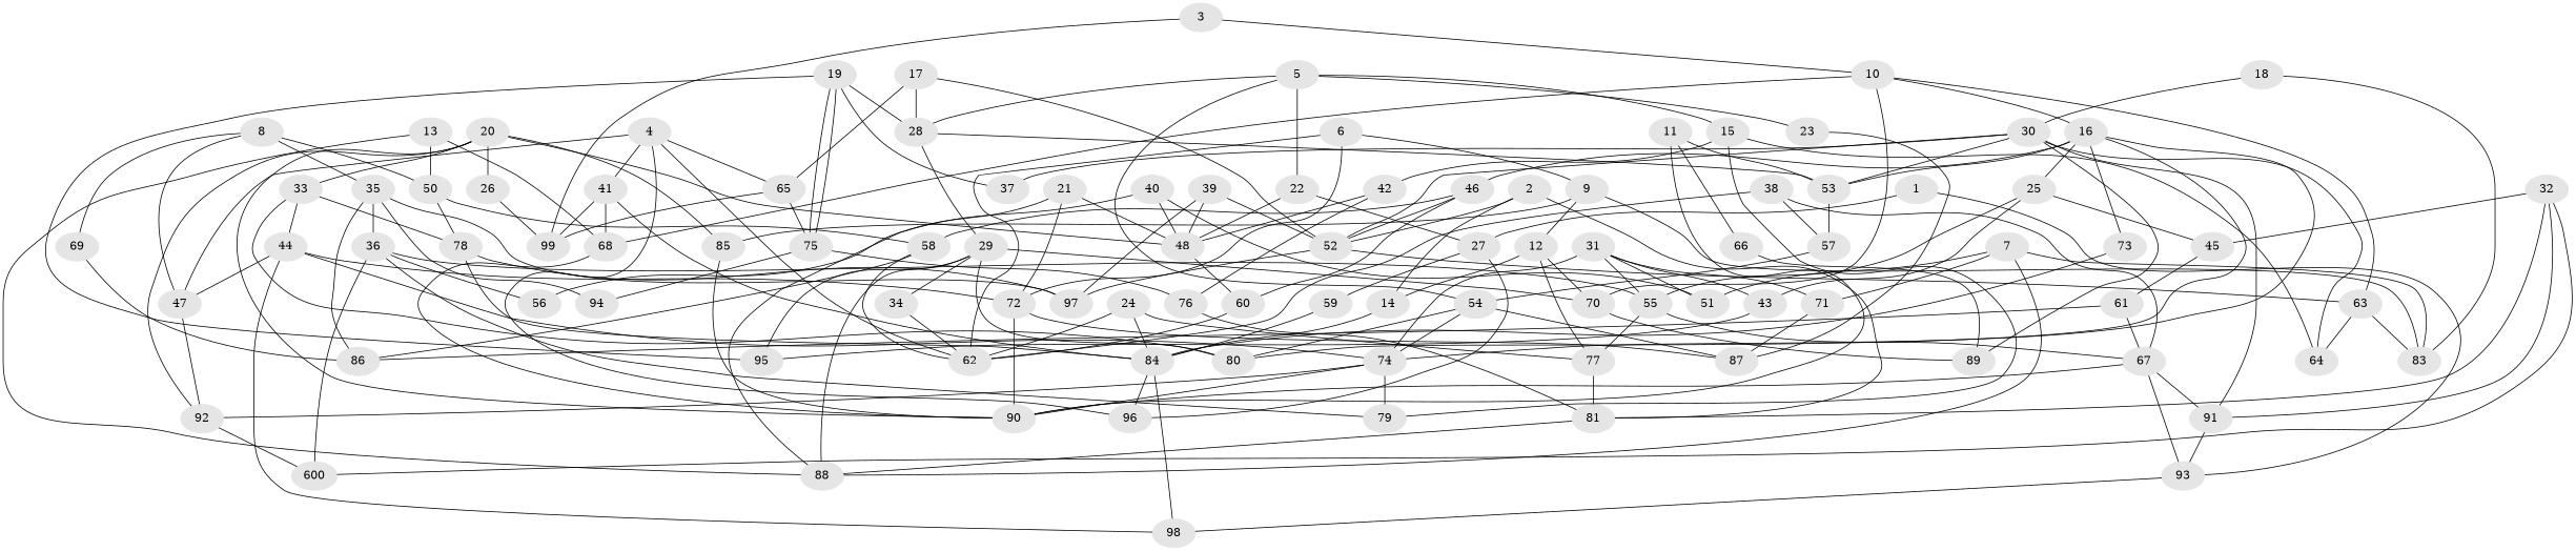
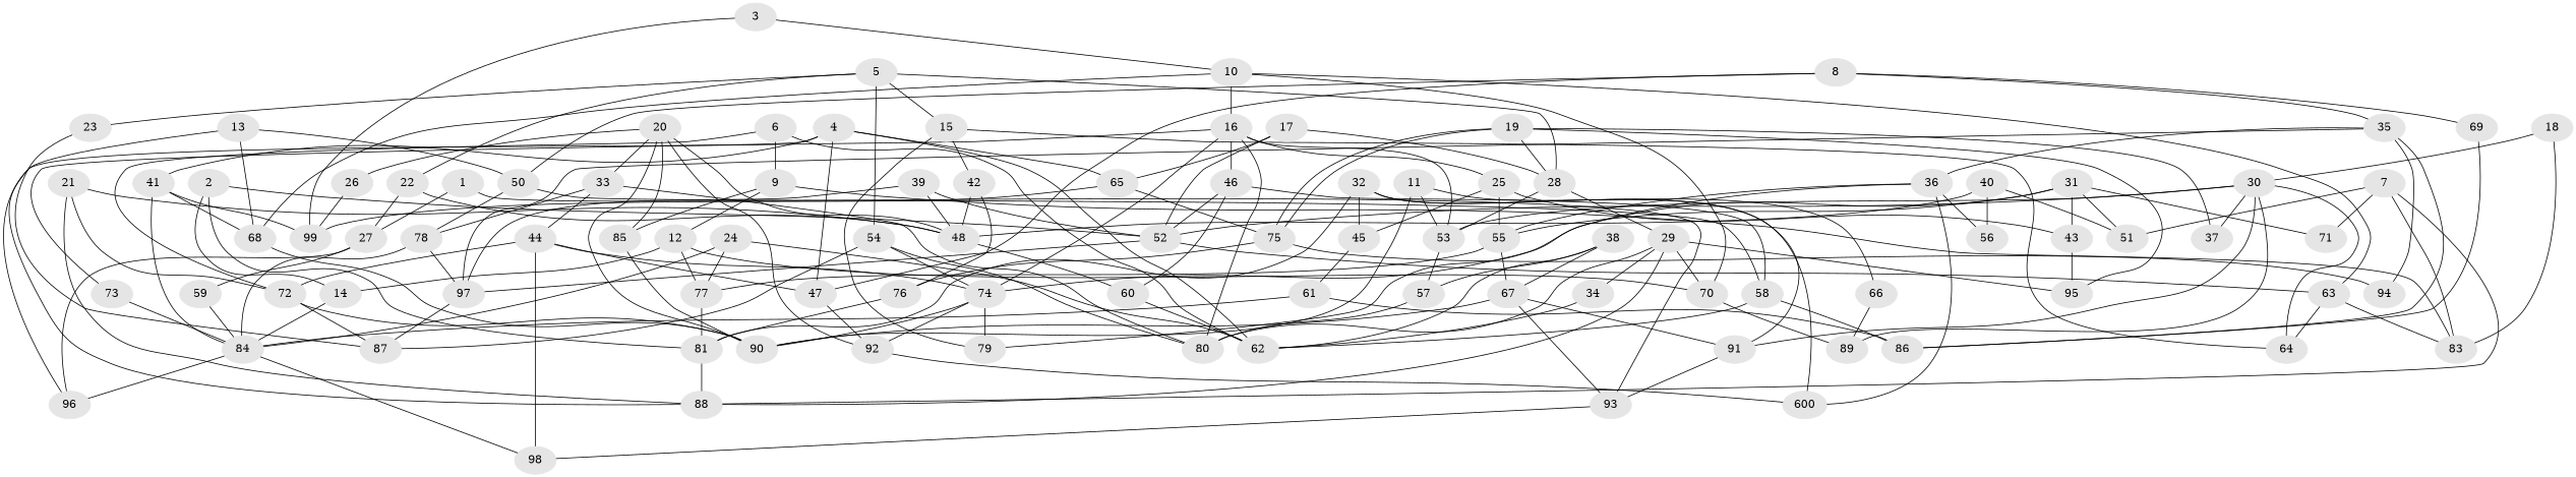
  graph {
    node [color=gray90 style=filled]
    1
    27
    93
    96
    59
    98
    2
    14
    52
    81
    84
    63
    97
    88
    3
    10
    99
    16
    68
    70
    4
    41
    47
    62
    65
    92
    75
    5
    15
    22
    23
    28
    54
    42
    64
    79
    48
    87
    53
    29
    74
    80
    6
    9
    72
    83
    12
    85
    90
    7
    51
    71
    8
    35
    50
    69
    94
    36
    86
    78
    58
    77
    25
    46
    73
    89
    11
    66
    57
    13
    76
    43
    45
    55
    60
    17
    18
    30
    37
    91
    19
    95
    20
    26
    33
    44
    n87 [label=600]
    21
    24
    61
    67
    34
    31
    32
    56
    38
    39
    40
    1 -- 27
    1 -- 93
    27 -- 96
    27 -- 59
    93 -- 98
    59 -- 84
    2 -- 14
    2 -- 52
    2 -- 81
    14 -- 84
    52 -- 63
    52 -- 97
    81 -- 88
    84 -- 96
    84 -- 98
    63 -- 64
    63 -- 83
    3 -- 10
    3 -- 99
    10 -- 63
    10 -- 16
    10 -- 68
    10 -- 70
    16 -- 53
    16 -- 74
    16 -- 80
    16 -- 25
    16 -- 46
    16 -- 73
    68 -- 90
    70 -- 89
    4 -- 96
    4 -- 41
    4 -- 47
    4 -- 62
    4 -- 65
    41 -- 84
    41 -- 99
    41 -- 68
    47 -- 92
    65 -- 99
    65 -- 75
    92 -- n87
    75 -- 94
    75 -- 76
    5 -- 15
    5 -- 22
    5 -- 23
    5 -- 28
    5 -- 54
    15 -- 42
    15 -- 64
    15 -- 79
    22 -- 27
    22 -- 48
    23 -- 87
    28 -- 53
    28 -- 29
    54 -- 87
    54 -- 74
    54 -- 80
    42 -- 48
    42 -- 76
    48 -- 60
    53 -- 57
    29 -- 88
    29 -- 70
    29 -- 80
    29 -- 95
    29 -- 34
    74 -- 92
    74 -- 79
    74 -- 90
    6 -- 62
    6 -- 9
    6 -- 72
    9 -- 83
    9 -- 12
    9 -- 85
    72 -- 87
    72 -- 90
    12 -- 14
    12 -- 70
    12 -- 77
    85 -- 90
    7 -- 88
    7 -- 83
    7 -- 51
    7 -- 71
-   71 -- 87
+   97 -- 87
    8 -- 47
    8 -- 35
    8 -- 50
    8 -- 69
    35 -- 97
    35 -- 94
    35 -- 36
    35 -- 86
    50 -- 78
    50 -- 58
    69 -- 86
    36 -- 79
    36 -- 55
    36 -- n87
    36 -- 56
    78 -- 84
    78 -- 97
    58 -- 62
    58 -- 86
    77 -- 81
    25 -- 43
    25 -- 45
    25 -- 55
    46 -- 52
    46 -- 58
    46 -- 60
    73 -- 84
    11 -- 53
    11 -- 90
    11 -- 66
    66 -- 89
-   57 -- 54
+   57 -- 80
    13 -- 88
    13 -- 68
    13 -- 50
    76 -- 81
    43 -- 95
    45 -- 61
    55 -- 77
    55 -- 67
    60 -- 62
    17 -- 52
    17 -- 65
    17 -- 28
    18 -- 83
    18 -- 30
    30 -- 52
    30 -- 64
    30 -- 53
    30 -- 89
    30 -- 37
    30 -- 91
    91 -- 93
    19 -- 75
    19 -- 75
    19 -- 28
    19 -- 37
    19 -- 95
    20 -- 92
    20 -- 48
    20 -- 85
    20 -- 90
    20 -- 26
    20 -- 33
    26 -- 99
    33 -- 80
    33 -- 78
    33 -- 44
    44 -- 98
    44 -- 47
    44 -- 74
    44 -- 72
    21 -- 88
    21 -- 48
    21 -- 72
    24 -- 84
    24 -- 62
    24 -- 77
    61 -- 86
-   61 -- 67
+   61 -- 84
    67 -- 93
    67 -- 90
    67 -- 91
    34 -- 62
    31 -- 74
    31 -- 51
    31 -- 71
    31 -- 43
    31 -- 55
    32 -- 81
    32 -- 45
    32 -- 91
    32 -- n87
    38 -- 62
    38 -- 57
    38 -- 67
    39 -- 52
    39 -- 97
    39 -- 48
    40 -- 48
    40 -- 51
    40 -- 56
  }
